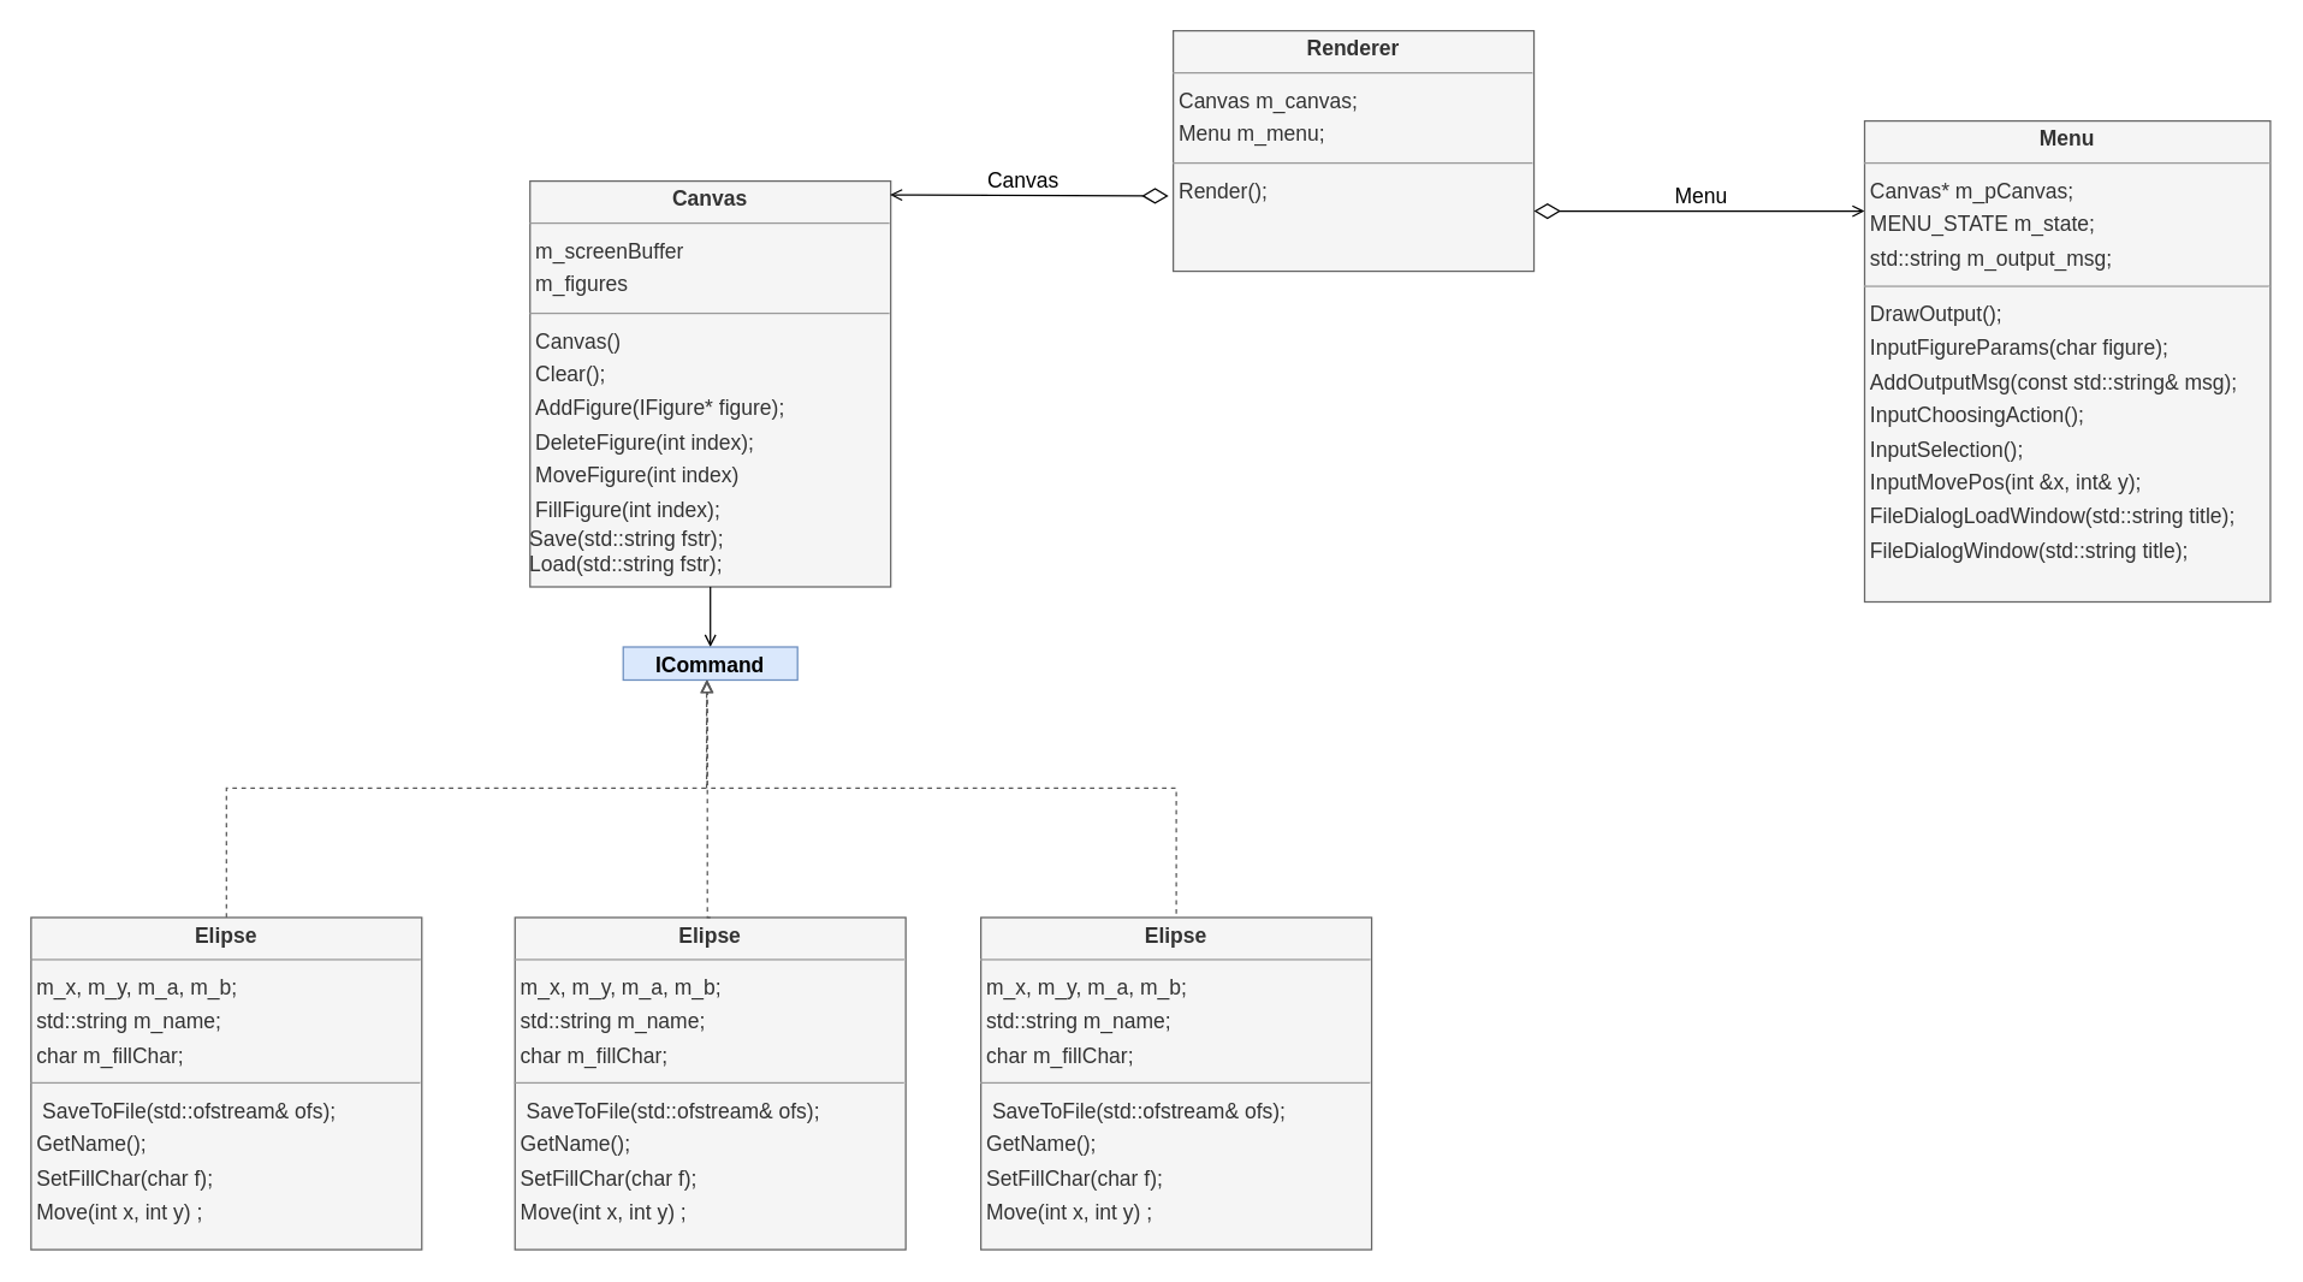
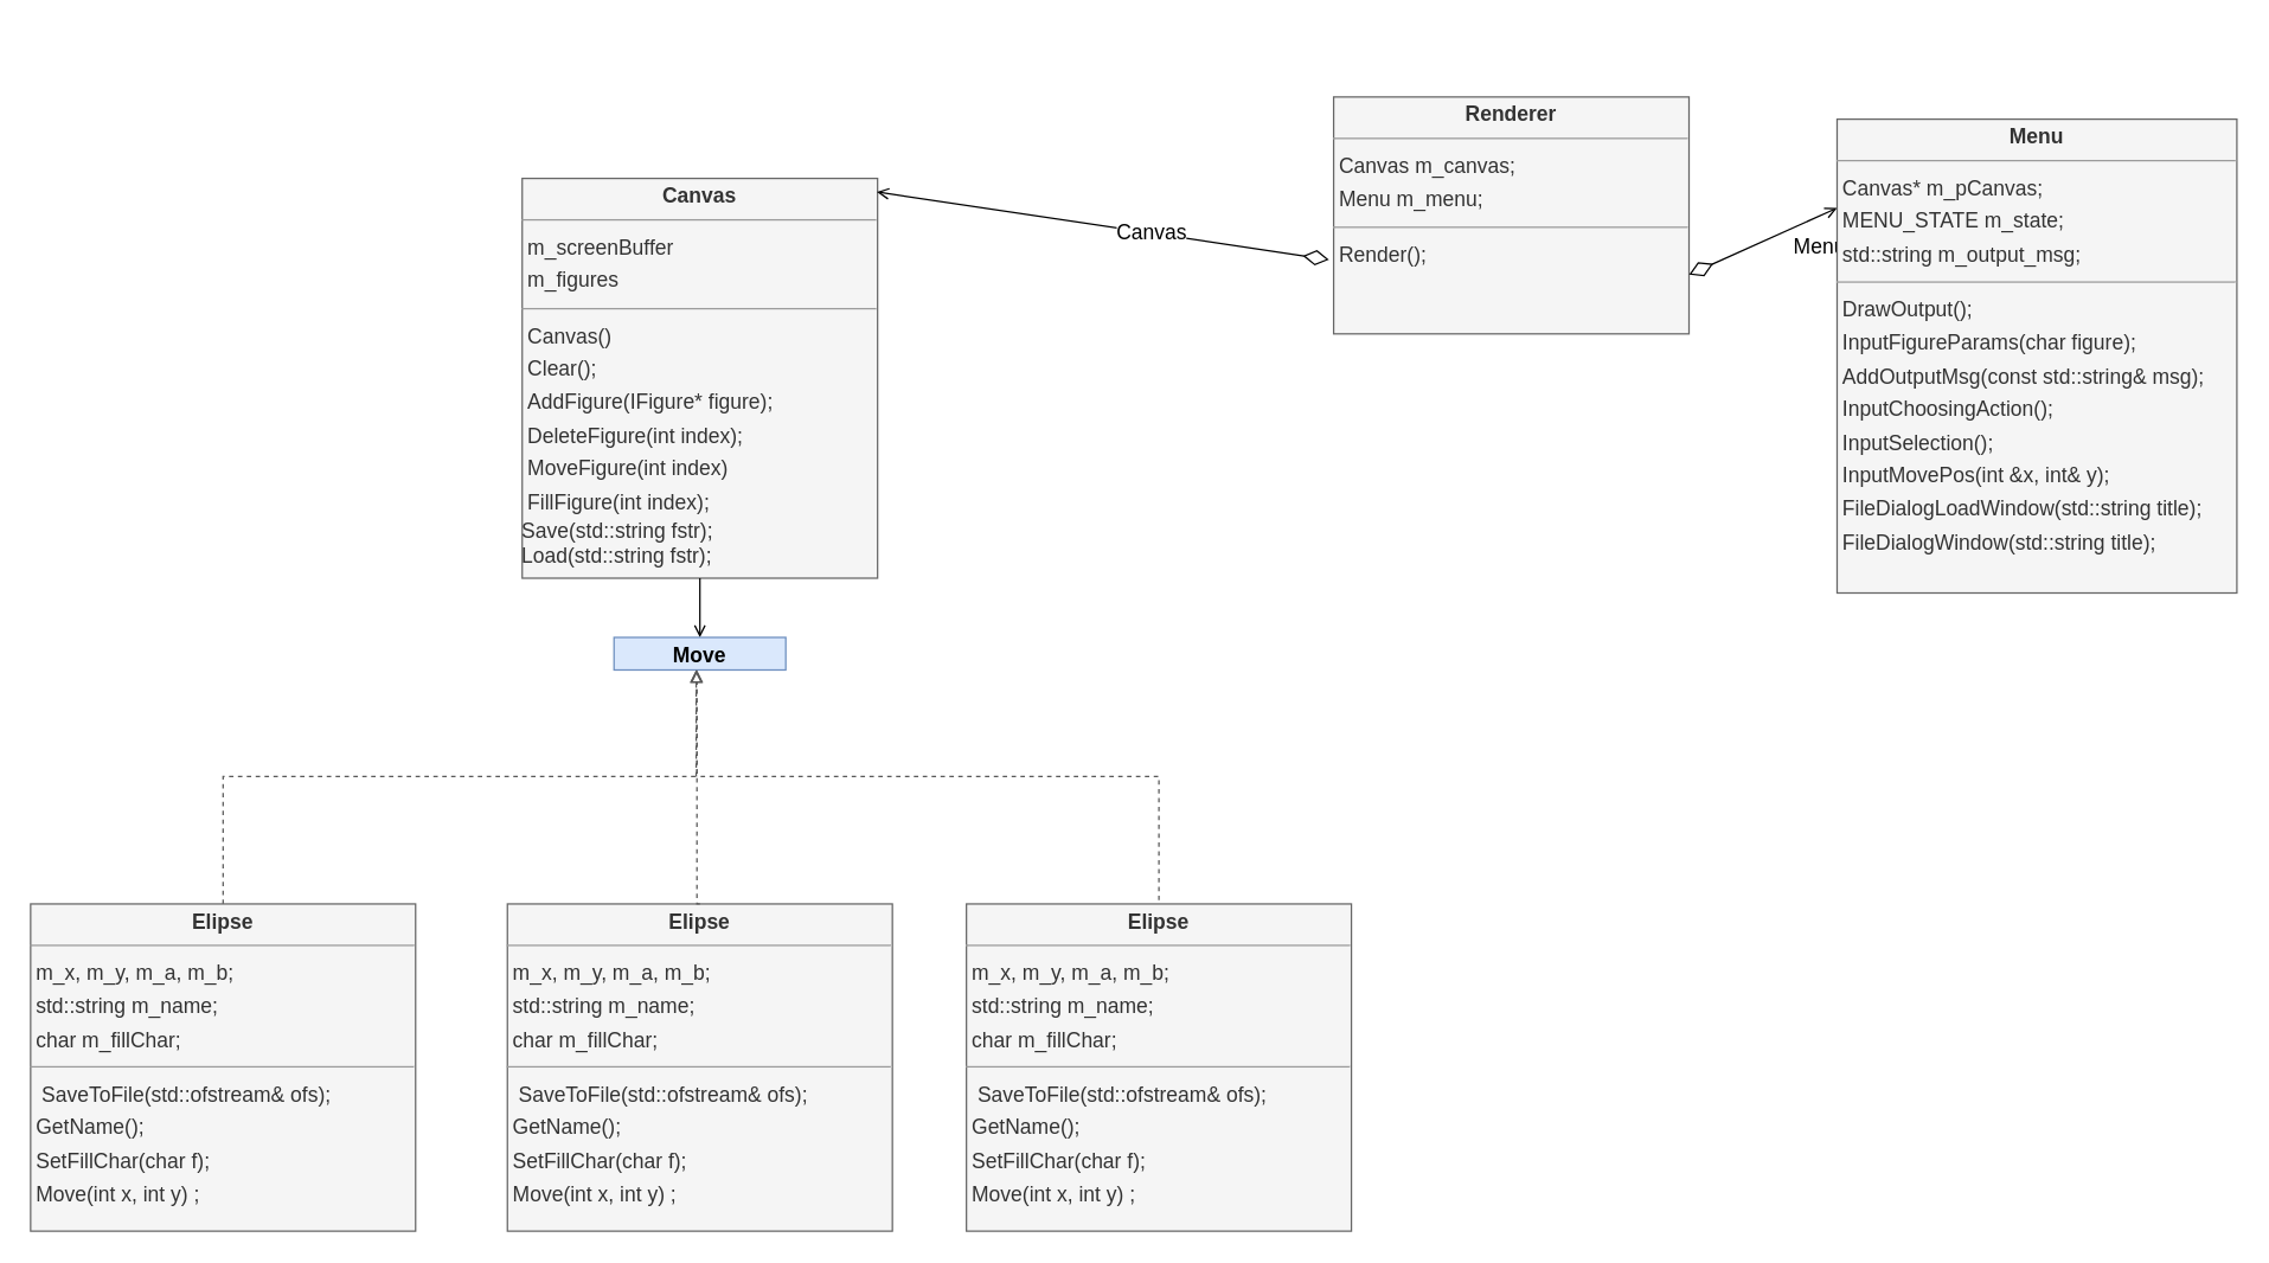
  <mxCell id="0" />
  <mxCell id="1" parent="0" />
  <mxCell id="2" value="&lt;p style=&quot;margin:0px;margin-top:4px;text-align:center;&quot;&gt;&lt;b&gt;Canvas&lt;/b&gt;&lt;/p&gt;&lt;hr size=&quot;1&quot;&gt;&lt;p style=&quot;margin:0 0 0 4px;line-height:1.6;&quot;&gt; m_screenBuffer &lt;br&gt; m_figures &lt;/p&gt;&lt;hr size=&quot;1&quot;&gt;&lt;p style=&quot;margin:0 0 0 4px;line-height:1.6;&quot;&gt; Canvas()&lt;br&gt; Clear();&lt;br&gt; AddFigure(IFigure* figure);&lt;/p&gt;&lt;p style=&quot;margin:0 0 0 4px;line-height:1.6;&quot;&gt;DeleteFigure(int index);&lt;/p&gt;&lt;p style=&quot;margin:0 0 0 4px;line-height:1.6;&quot;&gt;MoveFigure(int index)&lt;/p&gt;&lt;p style=&quot;margin:0 0 0 4px;line-height:1.6;&quot;&gt;FillFigure(int index);&lt;/p&gt;&lt;div&gt;&lt;div&gt;Save(std::string fstr);&lt;/div&gt;&lt;div&gt;Load(std::string fstr);&lt;/div&gt;&lt;/div&gt;" style="verticalAlign=top;align=left;overflow=fill;fontSize=14;fontFamily=Helvetica;html=1;rounded=0;shadow=0;comic=0;labelBackgroundColor=none;strokeWidth=1;fillColor=#f5f5f5;fontColor=#333333;strokeColor=#666666;" vertex="1" parent="1"><mxGeometry x="352" y="120" width="240" height="270" as="geometry" /></mxCell>
  <mxCell id="3" style="edgeStyle=orthogonalEdgeStyle;rounded=0;orthogonalLoop=1;jettySize=auto;html=1;exitX=0.5;exitY=1;exitDx=0;exitDy=0;entryX=0.5;entryY=0;entryDx=0;entryDy=0;endArrow=open;endFill=0;" edge="1" parent="1" target="4" source="2"><mxGeometry relative="1" as="geometry"><mxPoint x="550.5" y="430" as="sourcePoint" /></mxGeometry></mxCell>
- <mxCell id="4" value="&lt;p style=&quot;margin:0px;margin-top:4px;text-align:center;&quot;&gt;&lt;b&gt;ICommand&lt;/b&gt;&lt;/p&gt;&lt;hr size=&quot;1&quot;&gt;&lt;p style=&quot;margin:0 0 0 4px;line-height:1.6;&quot;&gt;&lt;br&gt;&lt;/p&gt;" style="verticalAlign=top;align=left;overflow=fill;fontSize=14;fontFamily=Helvetica;html=1;rounded=0;shadow=0;comic=0;labelBackgroundColor=none;strokeWidth=1;fillColor=#dae8fc;strokeColor=#6c8ebf;" vertex="1" parent="1"><mxGeometry x="414" y="430" width="116" height="22" as="geometry" /></mxCell>
+ <mxCell id="4" value="&lt;p style=&quot;margin:0px;margin-top:4px;text-align:center;&quot;&gt;&lt;b&gt;Move&lt;/b&gt;&lt;/p&gt;&lt;hr size=&quot;1&quot;&gt;&lt;p style=&quot;margin:0 0 0 4px;line-height:1.6;&quot;&gt;&lt;br&gt;&lt;/p&gt;" style="verticalAlign=top;align=left;overflow=fill;fontSize=14;fontFamily=Helvetica;html=1;rounded=0;shadow=0;comic=0;labelBackgroundColor=none;strokeWidth=1;fillColor=#dae8fc;strokeColor=#6c8ebf;" vertex="1" parent="1"><mxGeometry x="414" y="430" width="116" height="22" as="geometry" /></mxCell>
  <mxCell id="5" value="&lt;p style=&quot;margin:0px;margin-top:4px;text-align:center;&quot;&gt;&lt;b&gt;Elipse&lt;/b&gt;&lt;/p&gt;&lt;hr size=&quot;1&quot;&gt;&lt;p style=&quot;margin:0 0 0 4px;line-height:1.6;&quot;&gt;m_x, m_y, m_a, m_b;&lt;br&gt;&lt;/p&gt;&lt;p style=&quot;margin:0 0 0 4px;line-height:1.6;&quot;&gt;std::string m_name;&lt;/p&gt;&lt;p style=&quot;margin:0 0 0 4px;line-height:1.6;&quot;&gt;&lt;span style=&quot;background-color: initial;&quot;&gt;char m_fillChar;&lt;/span&gt;&lt;/p&gt;&lt;hr size=&quot;1&quot;&gt;&lt;p style=&quot;margin:0 0 0 4px;line-height:1.6;&quot;&gt;&amp;nbsp;SaveToFile(std::ofstream&amp;amp; ofs);&lt;br&gt;&lt;/p&gt;&lt;p style=&quot;margin:0 0 0 4px;line-height:1.6;&quot;&gt;GetName();&lt;br&gt;&lt;/p&gt;&lt;p style=&quot;margin:0 0 0 4px;line-height:1.6;&quot;&gt;SetFillChar(char f);&lt;br&gt;&lt;/p&gt;&lt;p style=&quot;margin:0 0 0 4px;line-height:1.6;&quot;&gt;Move(int x, int y) ;&lt;br&gt;&lt;/p&gt;" style="verticalAlign=top;align=left;overflow=fill;fontSize=14;fontFamily=Helvetica;html=1;rounded=0;shadow=0;comic=0;labelBackgroundColor=none;strokeWidth=1;fillColor=#f5f5f5;fontColor=#333333;strokeColor=#666666;" vertex="1" parent="1"><mxGeometry x="342" y="610" width="260" height="221" as="geometry" /></mxCell>
  <mxCell id="6" value="" style="html=1;rounded=0;edgeStyle=orthogonalEdgeStyle;dashed=1;startArrow=none;startSize=12;endArrow=block;strokeColor=#595959;exitX=0.5;exitY=0;exitDx=0;exitDy=0;entryX=0.500;entryY=1.000;entryDx=0;entryDy=0;startFill=0;endFill=0;curved=0;" edge="1" parent="1" source="10"><mxGeometry width="50" height="50" relative="1" as="geometry"><Array as="points"><mxPoint x="150" y="524" /><mxPoint x="470" y="524" /></Array><mxPoint x="470" y="452" as="targetPoint" /><mxPoint x="-310.5" y="636" as="sourcePoint" /></mxGeometry></mxCell>
  <mxCell id="7" value="" style="html=1;rounded=0;edgeStyle=orthogonalEdgeStyle;dashed=1;startArrow=none;startSize=12;endArrow=block;strokeColor=#595959;exitX=0.5;exitY=0;exitDx=0;exitDy=0;entryX=0.500;entryY=1.000;entryDx=0;entryDy=0;startFill=0;endFill=0;curved=0;" edge="1" parent="1"><mxGeometry width="50" height="50" relative="1" as="geometry"><Array as="points"><mxPoint x="782" y="624" /><mxPoint x="782" y="524" /><mxPoint x="470" y="524" /></Array><mxPoint x="903" y="624.5" as="sourcePoint" /><mxPoint x="469.5" y="452" as="targetPoint" /></mxGeometry></mxCell>
  <mxCell id="8" value="" style="html=1;rounded=0;edgeStyle=orthogonalEdgeStyle;dashed=1;startArrow=none;startSize=12;endArrow=block;strokeColor=#595959;exitX=0.5;exitY=0;exitDx=0;exitDy=0;entryX=0.500;entryY=1.000;entryDx=0;entryDy=0;startFill=0;endFill=0;curved=0;" edge="1" parent="1" source="5"><mxGeometry width="50" height="50" relative="1" as="geometry"><Array as="points"><mxPoint x="470" y="610" /><mxPoint x="470" y="498" /></Array><mxPoint x="189" y="626" as="sourcePoint" /><mxPoint x="469.5" y="452" as="targetPoint" /></mxGeometry></mxCell>
  <mxCell id="9" value="&lt;p style=&quot;margin:0px;margin-top:4px;text-align:center;&quot;&gt;&lt;b&gt;Elipse&lt;/b&gt;&lt;/p&gt;&lt;hr size=&quot;1&quot;&gt;&lt;p style=&quot;margin:0 0 0 4px;line-height:1.6;&quot;&gt;m_x, m_y, m_a, m_b;&lt;br&gt;&lt;/p&gt;&lt;p style=&quot;margin:0 0 0 4px;line-height:1.6;&quot;&gt;std::string m_name;&lt;/p&gt;&lt;p style=&quot;margin:0 0 0 4px;line-height:1.6;&quot;&gt;&lt;span style=&quot;background-color: initial;&quot;&gt;char m_fillChar;&lt;/span&gt;&lt;/p&gt;&lt;hr size=&quot;1&quot;&gt;&lt;p style=&quot;margin:0 0 0 4px;line-height:1.6;&quot;&gt;&amp;nbsp;SaveToFile(std::ofstream&amp;amp; ofs);&lt;br&gt;&lt;/p&gt;&lt;p style=&quot;margin:0 0 0 4px;line-height:1.6;&quot;&gt;GetName();&lt;br&gt;&lt;/p&gt;&lt;p style=&quot;margin:0 0 0 4px;line-height:1.6;&quot;&gt;SetFillChar(char f);&lt;br&gt;&lt;/p&gt;&lt;p style=&quot;margin:0 0 0 4px;line-height:1.6;&quot;&gt;Move(int x, int y) ;&lt;br&gt;&lt;/p&gt;" style="verticalAlign=top;align=left;overflow=fill;fontSize=14;fontFamily=Helvetica;html=1;rounded=0;shadow=0;comic=0;labelBackgroundColor=none;strokeWidth=1;fillColor=#f5f5f5;fontColor=#333333;strokeColor=#666666;" vertex="1" parent="1"><mxGeometry x="652" y="610" width="260" height="221" as="geometry" /></mxCell>
  <mxCell id="10" value="&lt;p style=&quot;margin:0px;margin-top:4px;text-align:center;&quot;&gt;&lt;b&gt;Elipse&lt;/b&gt;&lt;/p&gt;&lt;hr size=&quot;1&quot;&gt;&lt;p style=&quot;margin:0 0 0 4px;line-height:1.6;&quot;&gt;m_x, m_y, m_a, m_b;&lt;br&gt;&lt;/p&gt;&lt;p style=&quot;margin:0 0 0 4px;line-height:1.6;&quot;&gt;std::string m_name;&lt;/p&gt;&lt;p style=&quot;margin:0 0 0 4px;line-height:1.6;&quot;&gt;&lt;span style=&quot;background-color: initial;&quot;&gt;char m_fillChar;&lt;/span&gt;&lt;/p&gt;&lt;hr size=&quot;1&quot;&gt;&lt;p style=&quot;margin:0 0 0 4px;line-height:1.6;&quot;&gt;&amp;nbsp;SaveToFile(std::ofstream&amp;amp; ofs);&lt;br&gt;&lt;/p&gt;&lt;p style=&quot;margin:0 0 0 4px;line-height:1.6;&quot;&gt;GetName();&lt;br&gt;&lt;/p&gt;&lt;p style=&quot;margin:0 0 0 4px;line-height:1.6;&quot;&gt;SetFillChar(char f);&lt;br&gt;&lt;/p&gt;&lt;p style=&quot;margin:0 0 0 4px;line-height:1.6;&quot;&gt;Move(int x, int y) ;&lt;br&gt;&lt;/p&gt;" style="verticalAlign=top;align=left;overflow=fill;fontSize=14;fontFamily=Helvetica;html=1;rounded=0;shadow=0;comic=0;labelBackgroundColor=none;strokeWidth=1;fillColor=#f5f5f5;fontColor=#333333;strokeColor=#666666;" vertex="1" parent="1"><mxGeometry x="20" y="610" width="260" height="221" as="geometry" /></mxCell>
  <mxCell id="11" value="" style="endArrow=diamondThin;html=1;rounded=0;startArrow=open;startFill=0;endFill=0;endSize=15;exitX=0.998;exitY=0.034;exitDx=0;exitDy=0;exitPerimeter=0;entryX=-0.013;entryY=0.687;entryDx=0;entryDy=0;entryPerimeter=0;" edge="1" parent="1" source="2" target="13"><mxGeometry width="50" height="50" relative="1" as="geometry"><mxPoint x="592" y="180" as="sourcePoint" /><mxPoint x="757" y="180" as="targetPoint" /></mxGeometry></mxCell>
  <mxCell id="12" value="&lt;span style=&quot;font-size: 14px; text-align: left;&quot;&gt;Canvas&lt;/span&gt;" style="edgeLabel;html=1;align=center;verticalAlign=middle;resizable=0;points=[];" vertex="1" connectable="0" parent="11"><mxGeometry x="0.628" relative="1" as="geometry"><mxPoint x="-63" y="-10" as="offset" /></mxGeometry></mxCell>
- <mxCell id="13" value="&lt;p style=&quot;margin:0px;margin-top:4px;text-align:center;&quot;&gt;&lt;b&gt;Renderer&lt;/b&gt;&lt;/p&gt;&lt;hr size=&quot;1&quot;&gt;&lt;p style=&quot;margin:0 0 0 4px;line-height:1.6;&quot;&gt;Canvas m_canvas;&lt;/p&gt;&lt;p style=&quot;margin:0 0 0 4px;line-height:1.6;&quot;&gt;Menu m_menu;&lt;/p&gt;&lt;hr size=&quot;1&quot;&gt;&lt;p style=&quot;margin:0 0 0 4px;line-height:1.6;&quot;&gt;Render();&lt;br&gt;&lt;/p&gt;" style="verticalAlign=top;align=left;overflow=fill;fontSize=14;fontFamily=Helvetica;html=1;rounded=0;shadow=0;comic=0;labelBackgroundColor=none;strokeWidth=1;fillColor=#f5f5f5;fontColor=#333333;strokeColor=#666666;" vertex="1" parent="1"><mxGeometry x="780" y="20" width="240" height="160" as="geometry" /></mxCell>
+ <mxCell id="13" value="&lt;p style=&quot;margin:0px;margin-top:4px;text-align:center;&quot;&gt;&lt;b&gt;Renderer&lt;/b&gt;&lt;/p&gt;&lt;hr size=&quot;1&quot;&gt;&lt;p style=&quot;margin:0 0 0 4px;line-height:1.6;&quot;&gt;Canvas m_canvas;&lt;/p&gt;&lt;p style=&quot;margin:0 0 0 4px;line-height:1.6;&quot;&gt;Menu m_menu;&lt;/p&gt;&lt;hr size=&quot;1&quot;&gt;&lt;p style=&quot;margin:0 0 0 4px;line-height:1.6;&quot;&gt;Render();&lt;br&gt;&lt;/p&gt;" style="verticalAlign=top;align=left;overflow=fill;fontSize=14;fontFamily=Helvetica;html=1;rounded=0;shadow=0;comic=0;labelBackgroundColor=none;strokeWidth=1;fillColor=#f5f5f5;fontColor=#333333;strokeColor=#666666;" vertex="1" parent="1"><mxGeometry x="900" y="65" width="240" height="160" as="geometry" /></mxCell>
  <mxCell id="14" value="" style="endArrow=diamondThin;html=1;rounded=0;startArrow=open;startFill=0;endFill=0;endSize=15;entryX=1;entryY=0.75;entryDx=0;entryDy=0;" edge="1" parent="1" target="13"><mxGeometry width="50" height="50" relative="1" as="geometry"><mxPoint x="1240" y="140" as="sourcePoint" /><mxPoint x="1235" y="181" as="targetPoint" /></mxGeometry></mxCell>
  <mxCell id="15" value="&lt;span style=&quot;font-size: 14px; text-align: left;&quot;&gt;Menu&lt;/span&gt;" style="edgeLabel;html=1;align=center;verticalAlign=middle;resizable=0;points=[];" vertex="1" connectable="0" parent="14"><mxGeometry x="0.628" relative="1" as="geometry"><mxPoint x="69" y="-11" as="offset" /></mxGeometry></mxCell>
  <mxCell id="16" value="&lt;p style=&quot;margin:0px;margin-top:4px;text-align:center;&quot;&gt;&lt;b&gt;Menu&lt;/b&gt;&lt;/p&gt;&lt;hr size=&quot;1&quot;&gt;&lt;p style=&quot;margin:0 0 0 4px;line-height:1.6;&quot;&gt;Canvas* m_pCanvas;&lt;/p&gt;&lt;p style=&quot;margin:0 0 0 4px;line-height:1.6;&quot;&gt;MENU_STATE m_state;&lt;/p&gt;&lt;p style=&quot;margin:0 0 0 4px;line-height:1.6;&quot;&gt;std::string m_output_msg;&lt;/p&gt;&lt;hr size=&quot;1&quot;&gt;&lt;p style=&quot;margin:0 0 0 4px;line-height:1.6;&quot;&gt;DrawOutput();&lt;/p&gt;&lt;p style=&quot;margin:0 0 0 4px;line-height:1.6;&quot;&gt;InputFigureParams(char figure);&lt;/p&gt;&lt;p style=&quot;margin:0 0 0 4px;line-height:1.6;&quot;&gt;AddOutputMsg(const std::string&amp;amp; msg);&lt;/p&gt;&lt;p style=&quot;margin:0 0 0 4px;line-height:1.6;&quot;&gt;InputChoosingAction();&lt;/p&gt;&lt;p style=&quot;margin:0 0 0 4px;line-height:1.6;&quot;&gt;InputSelection();&lt;/p&gt;&lt;p style=&quot;margin:0 0 0 4px;line-height:1.6;&quot;&gt;InputMovePos(int &amp;amp;x, int&amp;amp; y);&lt;/p&gt;&lt;p style=&quot;margin:0 0 0 4px;line-height:1.6;&quot;&gt;FileDialogLoadWindow(std::string title);&lt;/p&gt;&lt;p style=&quot;margin:0 0 0 4px;line-height:1.6;&quot;&gt;FileDialogWindow(std::string title);&lt;/p&gt;&lt;div&gt;&lt;br&gt;&lt;/div&gt;&lt;div&gt;&lt;br&gt;&lt;/div&gt;" style="verticalAlign=top;align=left;overflow=fill;fontSize=14;fontFamily=Helvetica;html=1;rounded=0;shadow=0;comic=0;labelBackgroundColor=none;strokeWidth=1;fillColor=#f5f5f5;fontColor=#333333;strokeColor=#666666;" vertex="1" parent="1"><mxGeometry x="1240" y="80" width="270" height="320" as="geometry" /></mxCell>
